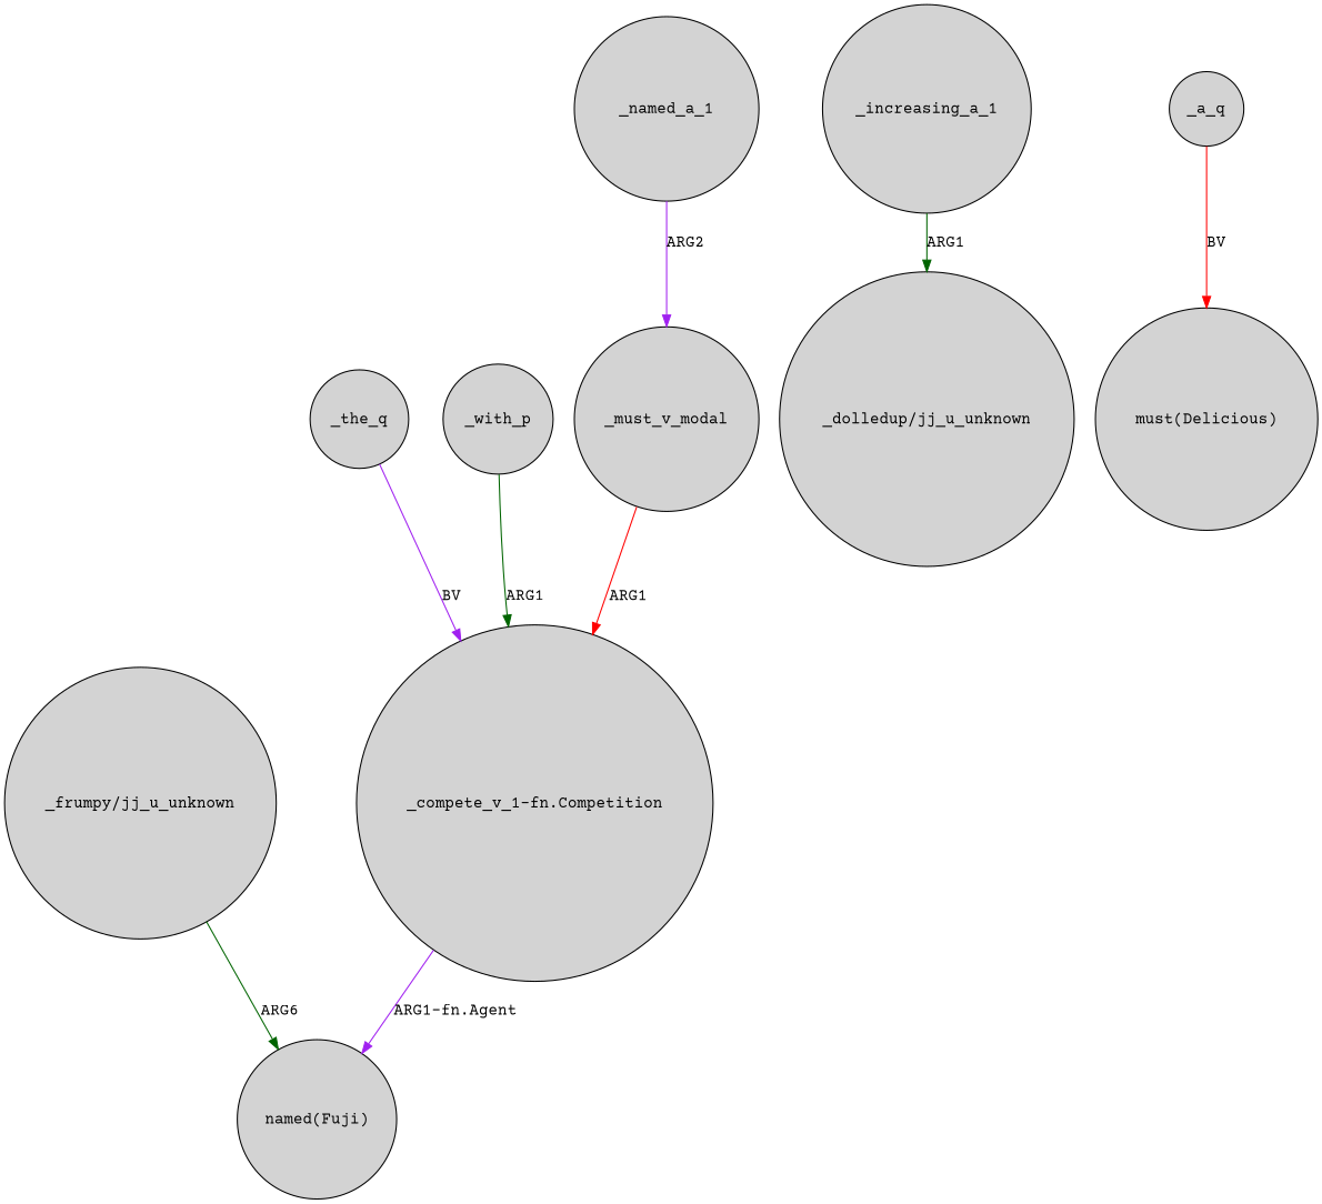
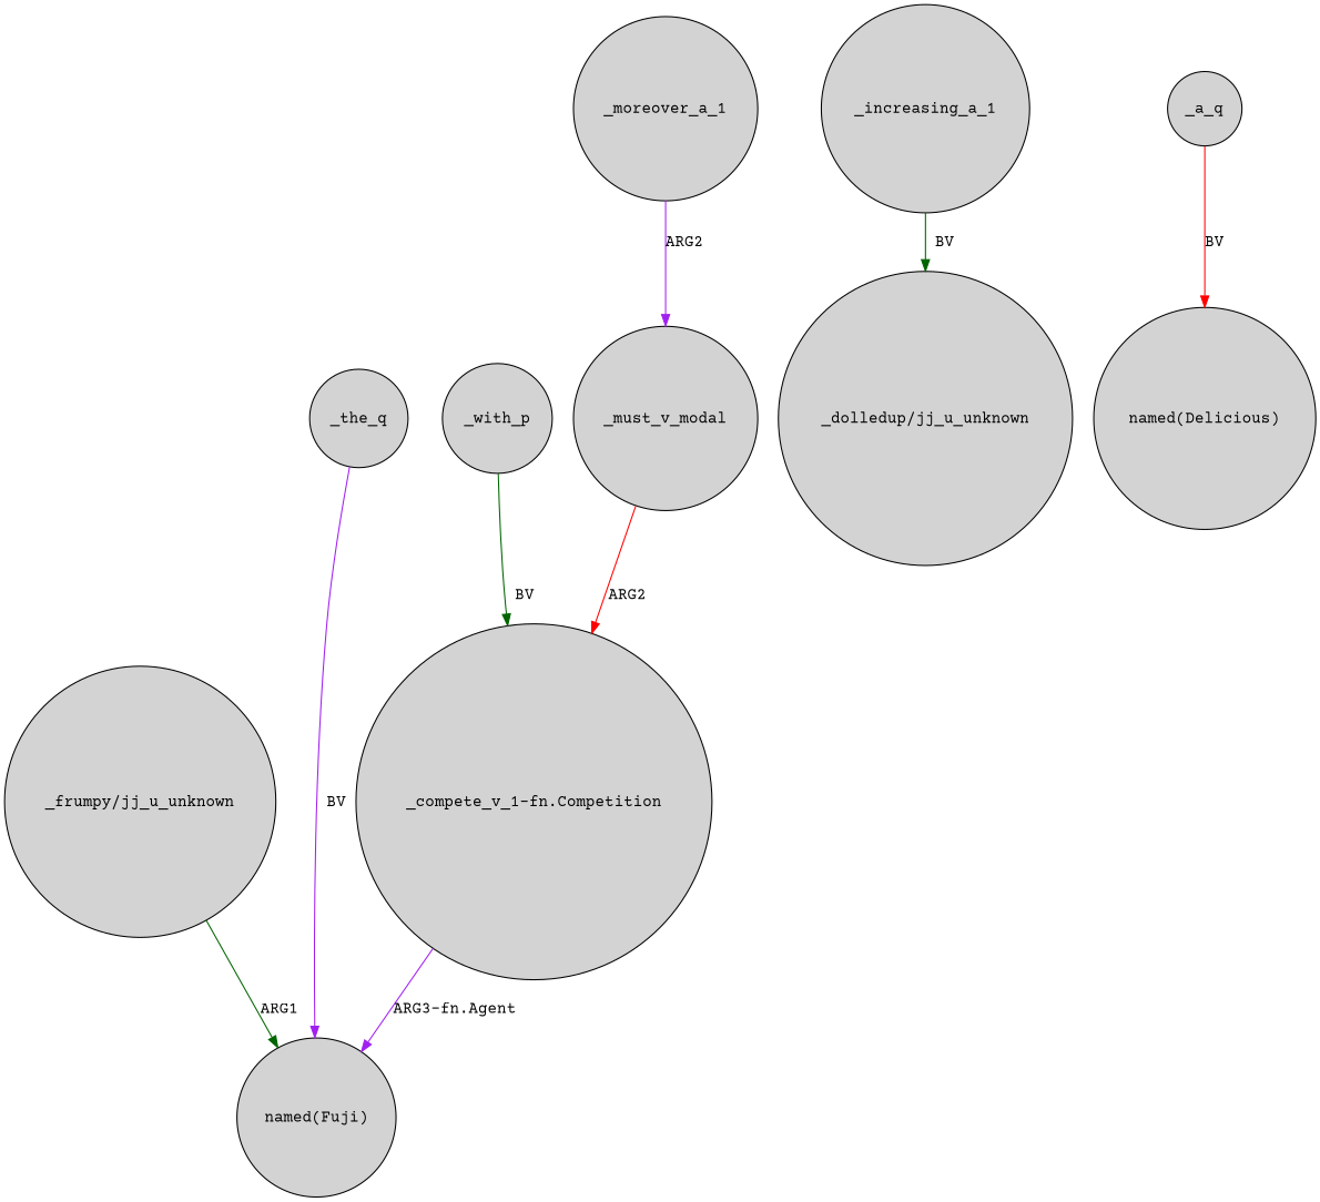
  digraph {
    fontname="Courier Prime"
    node [fontname="Courier Prime" shape=circle style=filled]
    edge [color=purple fontname="Courier Prime"]
    _must_v_modal
    "_compete_v_1-fn.Competition"
    "named(Fuji)"
    "_frumpy/jj_u_unknown"
    _increasing_a_1
    "_dolledup/jj_u_unknown"
    _with_p
    _the_q
-   _moreover_a_1 [label=_named_a_1]
+   _moreover_a_1
    _a_q
-   "named(Delicious)" [label="must(Delicious)"]
-   _must_v_modal -> "_compete_v_1-fn.Competition" [color=red label=ARG1]
-   "_compete_v_1-fn.Competition" -> "named(Fuji)" [label="ARG1-fn.Agent"]
-   "_frumpy/jj_u_unknown" -> "named(Fuji)" [color=darkgreen label=ARG6]
-   _increasing_a_1 -> "_dolledup/jj_u_unknown" [color=darkgreen label=ARG1]
-   _with_p -> "_compete_v_1-fn.Competition" [color=darkgreen label=ARG1]
-   _the_q -> "_compete_v_1-fn.Competition" [label=BV]
+   "named(Delicious)"
+   _must_v_modal -> "_compete_v_1-fn.Competition" [color=red label=ARG2]
+   "_compete_v_1-fn.Competition" -> "named(Fuji)" [label="ARG3-fn.Agent"]
+   "_frumpy/jj_u_unknown" -> "named(Fuji)" [color=darkgreen label=ARG1]
+   _increasing_a_1 -> "_dolledup/jj_u_unknown" [color=darkgreen label=BV]
+   _with_p -> "_compete_v_1-fn.Competition" [color=darkgreen label=BV]
+   _the_q -> "named(Fuji)" [label=BV]
    _moreover_a_1 -> _must_v_modal [label=ARG2]
    _a_q -> "named(Delicious)" [color=red label=BV]
  }
